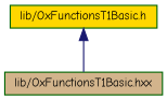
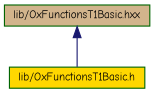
  digraph {
    fontname="Comic Neue"
    node [color=darkgreen fontname="Comic Neue" fontsize=10 shape=record style=filled]
    n1 [fillcolor=tan fontcolor=black height=0.2 label="lib/OxFunctionsT1Basic.hxx" width=0.4]
    n2 [fillcolor=gold height=0.2 label="lib/OxFunctionsT1Basic.h" width=0.4]
-   n2 -> n1 [color=midnightblue dir=back fontname="Comic Neue" fontsize=10 labelfontname=Helvetica labelfontsize=10 style=solid]
+   n1 -> n2 [color=midnightblue dir=back fontname="Comic Neue" fontsize=10 labelfontname=Helvetica labelfontsize=10 style=solid]
  }
